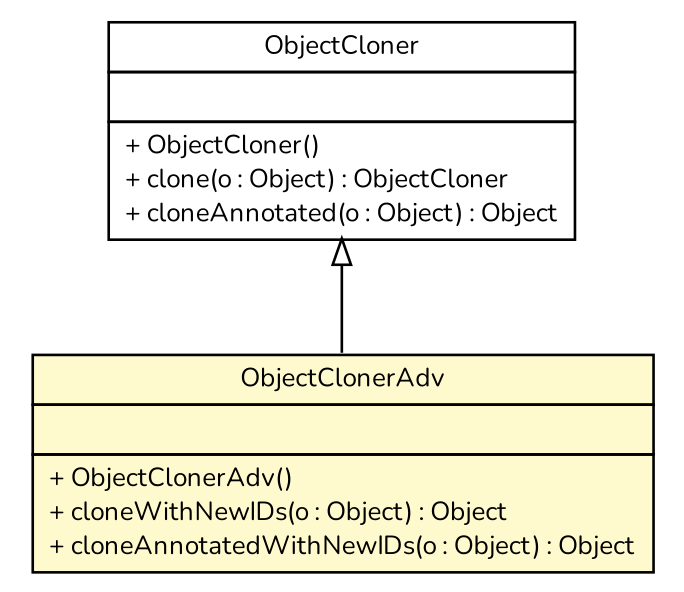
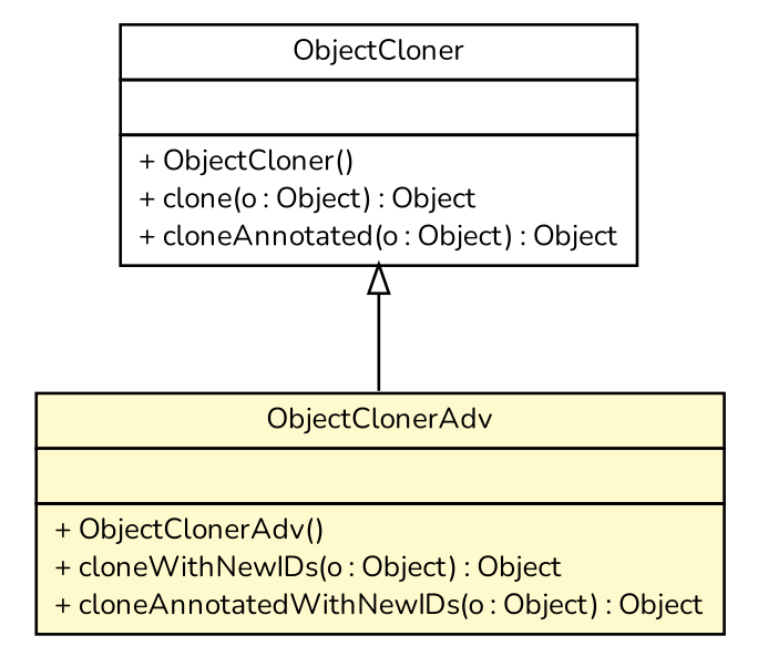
  digraph {
    nodesep=0.25
    ranksep=0.5
    fontname=Nunito
    node [fontcolor=black fontname=Nunito fontsize=10.0 shape=plaintext]
    n1 [label=<<table title="sorcer.util.ObjectClonerAdv" border="0" cellborder="1" cellspacing="0" cellpadding="2" port="p" bgcolor="lemonChiffon" href="./ObjectClonerAdv.html"> 		<tr><td><table border="0" cellspacing="0" cellpadding="1"> <tr><td align="center" balign="center"> ObjectClonerAdv </td></tr> 		</table></td></tr> 		<tr><td><table border="0" cellspacing="0" cellpadding="1"> <tr><td align="left" balign="left">  </td></tr> 		</table></td></tr> 		<tr><td><table border="0" cellspacing="0" cellpadding="1"> <tr><td align="left" balign="left"> + ObjectClonerAdv() </td></tr> <tr><td align="left" balign="left"> + cloneWithNewIDs(o : Object) : Object </td></tr> <tr><td align="left" balign="left"> + cloneAnnotatedWithNewIDs(o : Object) : Object </td></tr> 		</table></td></tr> 		</table>>]
-   n2 [label=<<table title="sorcer.util.ObjectCloner" border="0" cellborder="1" cellspacing="0" cellpadding="2" port="p" href="./ObjectCloner.html"> 		<tr><td><table border="0" cellspacing="0" cellpadding="1"> <tr><td align="center" balign="center"> ObjectCloner </td></tr> 		</table></td></tr> 		<tr><td><table border="0" cellspacing="0" cellpadding="1"> <tr><td align="left" balign="left">  </td></tr> 		</table></td></tr> 		<tr><td><table border="0" cellspacing="0" cellpadding="1"> <tr><td align="left" balign="left"> + ObjectCloner() </td></tr> <tr><td align="left" balign="left"> + clone(o : Object) : ObjectCloner </td></tr> <tr><td align="left" balign="left"> + cloneAnnotated(o : Object) : Object </td></tr> 		</table></td></tr> 		</table>>]
+   n2 [label=<<table title="sorcer.util.ObjectCloner" border="0" cellborder="1" cellspacing="0" cellpadding="2" port="p" href="./ObjectCloner.html"> 		<tr><td><table border="0" cellspacing="0" cellpadding="1"> <tr><td align="center" balign="center"> ObjectCloner </td></tr> 		</table></td></tr> 		<tr><td><table border="0" cellspacing="0" cellpadding="1"> <tr><td align="left" balign="left">  </td></tr> 		</table></td></tr> 		<tr><td><table border="0" cellspacing="0" cellpadding="1"> <tr><td align="left" balign="left"> + ObjectCloner() </td></tr> <tr><td align="left" balign="left"> + clone(o : Object) : Object </td></tr> <tr><td align="left" balign="left"> + cloneAnnotated(o : Object) : Object </td></tr> 		</table></td></tr> 		</table>>]
    n2 -> n1 [arrowtail=empty dir=back fontname=Nunito fontsize=10 headport=p labelfontname=Helvetica labelfontsize=10 tailport=p]
  }
